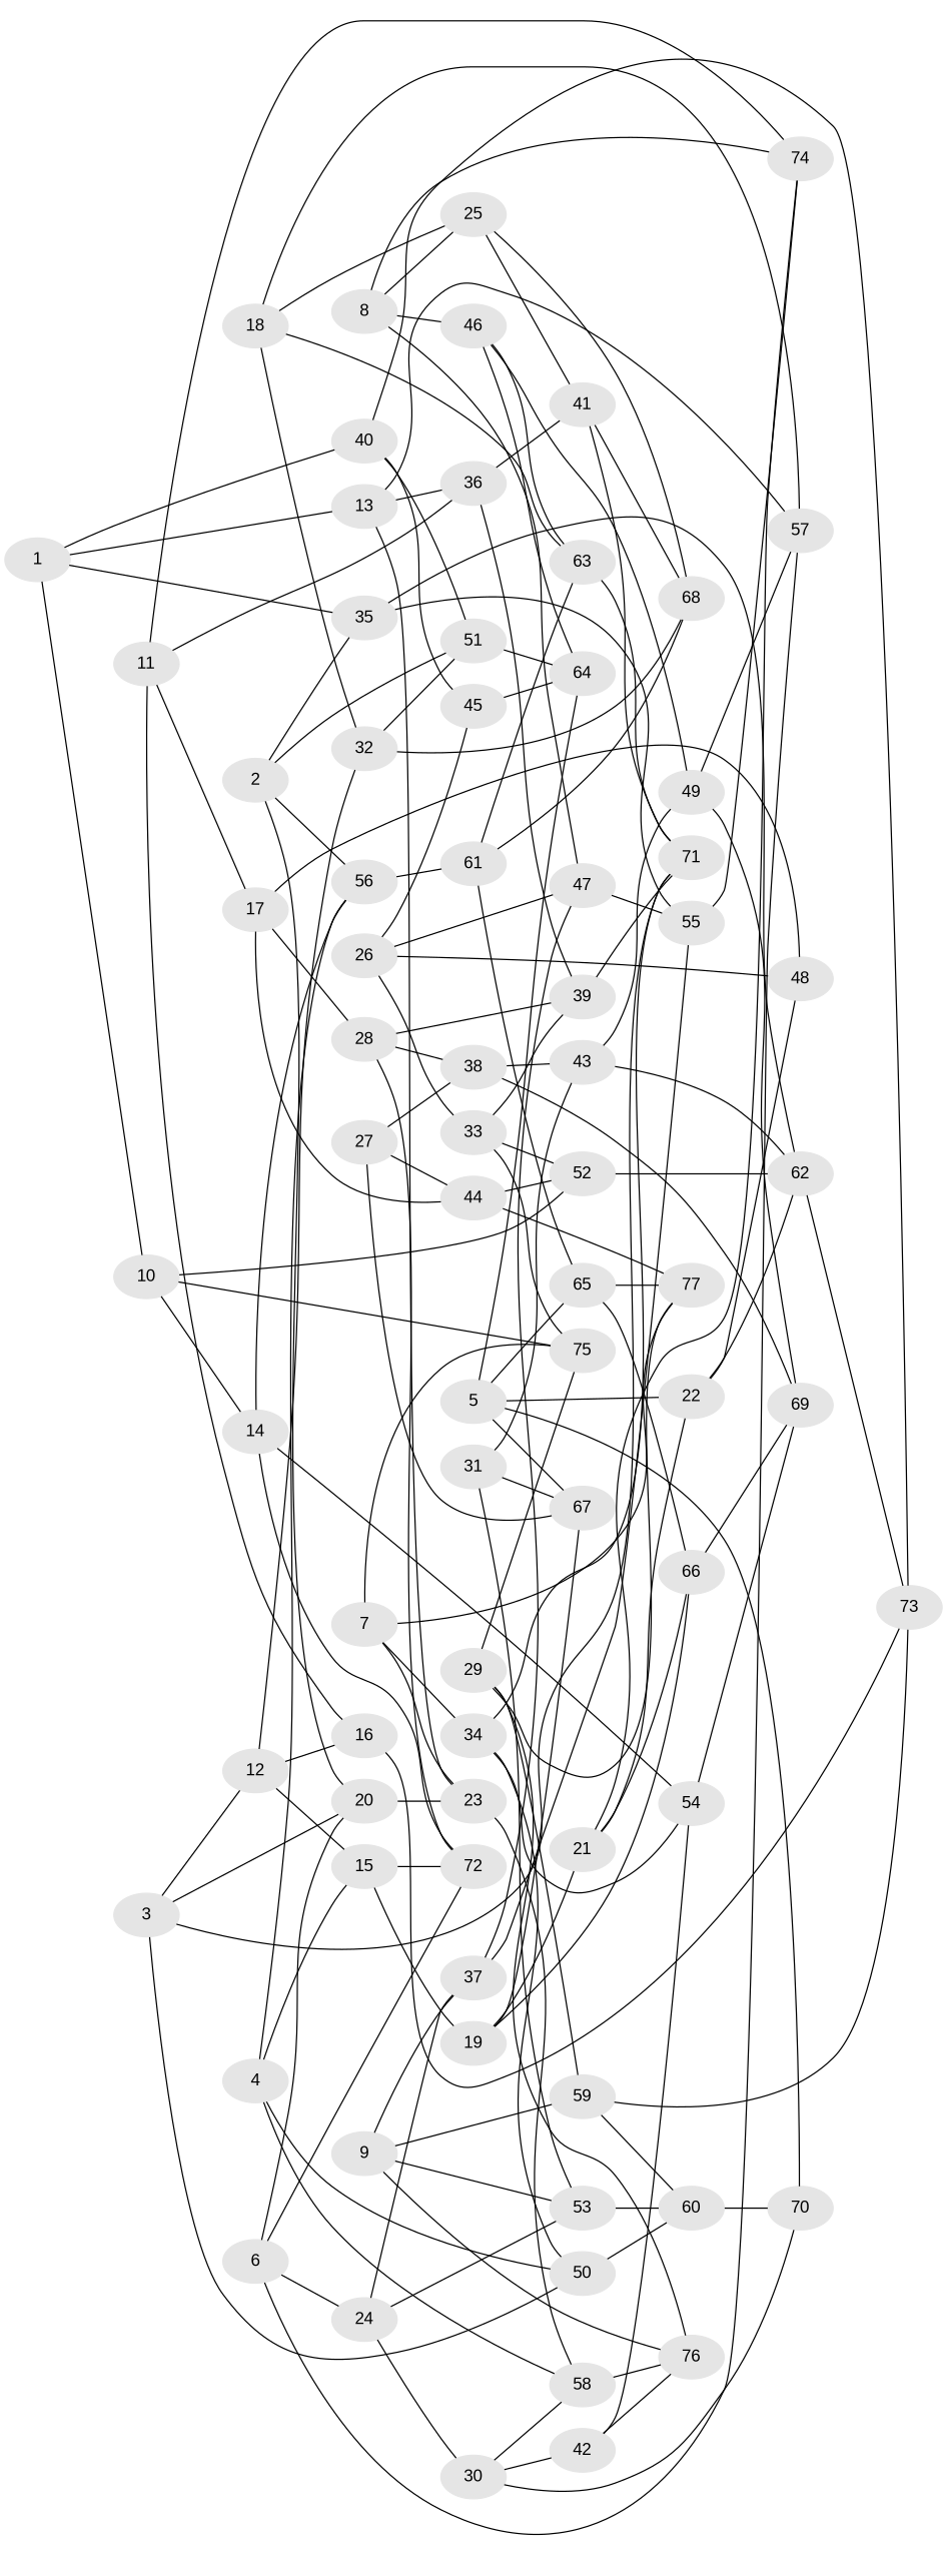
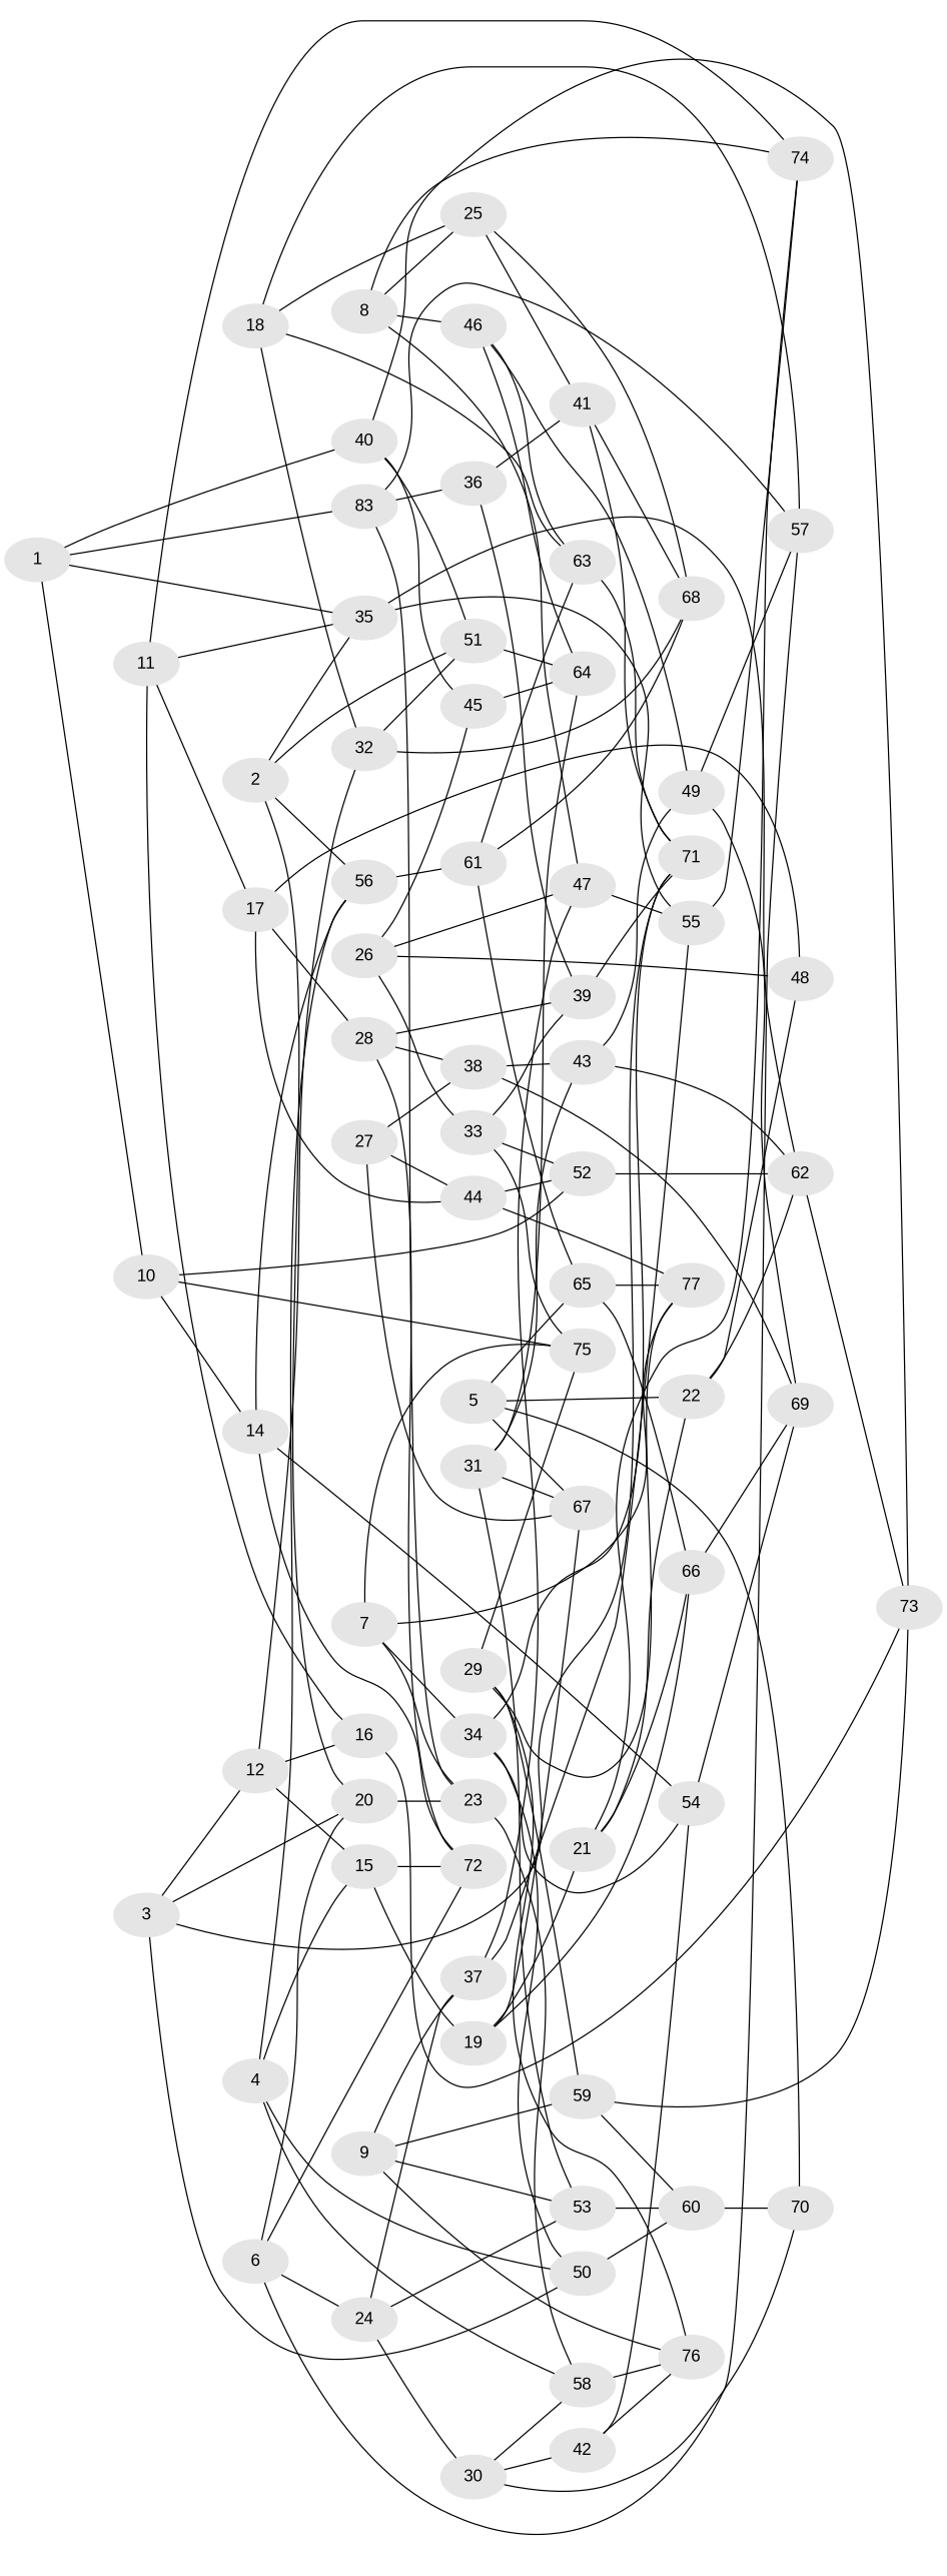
  graph {
    fontname="Liberation Sans"
    rankdir=LR
    node [color=gray90 fontname="Liberation Sans" style=filled]
    edge [fontname="Liberation Sans"]
    1
    10
-   13
+   13 [label=83]
    35
    40
    75
    14
    52
    57
    23
    36
    62
    55
    51
    73
    45
    2
    20
    56
    64
    61
    3
    12
    50
    71
    15
    16
    32
    60
    4
    58
    72
    19
    76
    5
    22
    65
    67
    70
    48
    77
    66
    6
    24
    37
    53
    30
    7
    34
    54
    8
    25
    46
    47
    74
    41
    68
    63
    49
    9
    59
    11
    17
    28
    44
    39
    69
    21
    27
    38
    18
    42
    26
    33
    43
    29
    31
    1 -- 10
    1 -- 13
    1 -- 35
    1 -- 40
    10 -- 75
    10 -- 14
    10 -- 52
    13 -- 57
    13 -- 23
    13 -- 36
    35 -- 62
    35 -- 55
    40 -- 51
    40 -- 73
    40 -- 45
    14 -- 56
    14 -- 72
    14 -- 54
    52 -- 62
    23 -- 58
    36 -- 41
    36 -- 39
    62 -- 73
    55 -- 74
    51 -- 64
    45 -- 64
    2 -- 35
    2 -- 51
    2 -- 20
    2 -- 56
    20 -- 23
    56 -- 61
    61 -- 65
    61 -- 68
    61 -- 63
    3 -- 20
    3 -- 12
    3 -- 50
    3 -- 71
    12 -- 15
    12 -- 16
    12 -- 32
    50 -- 60
    15 -- 72
    15 -- 19
    16 -- 73
    32 -- 51
    32 -- 68
    60 -- 70
    4 -- 56
    4 -- 50
    4 -- 15
    4 -- 58
    58 -- 76
    19 -- 67
    19 -- 66
    19 -- 21
    5 -- 22
    5 -- 65
    5 -- 67
    5 -- 70
    22 -- 62
    22 -- 48
    65 -- 77
    65 -- 66
    66 -- 69
    6 -- 57
    6 -- 20
    6 -- 72
    6 -- 24
    24 -- 37
    24 -- 53
    24 -- 30
    37 -- 55
    37 -- 47
    53 -- 60
    30 -- 58
    30 -- 70
    30 -- 42
    7 -- 75
    7 -- 23
    7 -- 77
    7 -- 34
    34 -- 50
    34 -- 71
    34 -- 54
    54 -- 69
    8 -- 25
    8 -- 46
    8 -- 47
    8 -- 74
    25 -- 41
    25 -- 68
    46 -- 64
    46 -- 63
    46 -- 49
    47 -- 55
    41 -- 71
    41 -- 68
    63 -- 71
    49 -- 57
    49 -- 69
    9 -- 76
    9 -- 37
    9 -- 53
    9 -- 59
    59 -- 73
    59 -- 60
-   11 -- 36
+   11 -- 35
    11 -- 16
    11 -- 74
    11 -- 17
    17 -- 48
    17 -- 28
    17 -- 44
    28 -- 72
    28 -- 39
    28 -- 38
    44 -- 52
    44 -- 77
    39 -- 71
    21 -- 22
    21 -- 66
    21 -- 74
    27 -- 67
    27 -- 44
    27 -- 38
    38 -- 69
    38 -- 43
    18 -- 57
    18 -- 32
    18 -- 25
    18 -- 63
    42 -- 76
    42 -- 54
    26 -- 45
    26 -- 48
    26 -- 47
    26 -- 33
    33 -- 75
    33 -- 52
    33 -- 39
    43 -- 62
    43 -- 49
    29 -- 75
    29 -- 76
    29 -- 77
    29 -- 59
-   5 -- 64
+   31 -- 64
    31 -- 67
    31 -- 53
    31 -- 43
  }
